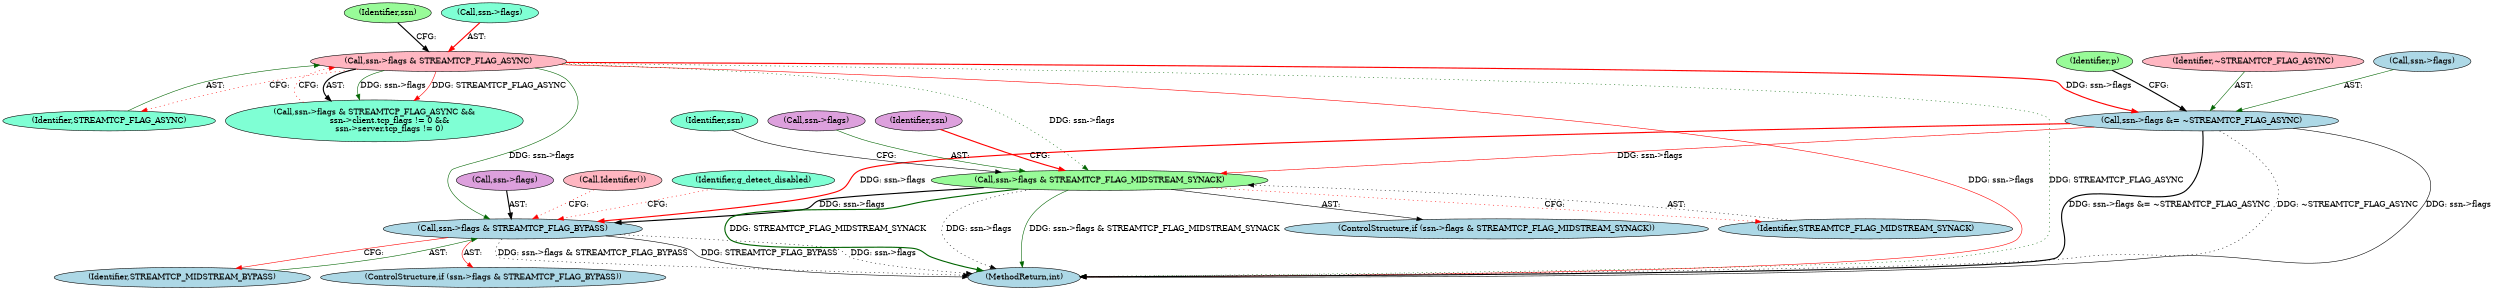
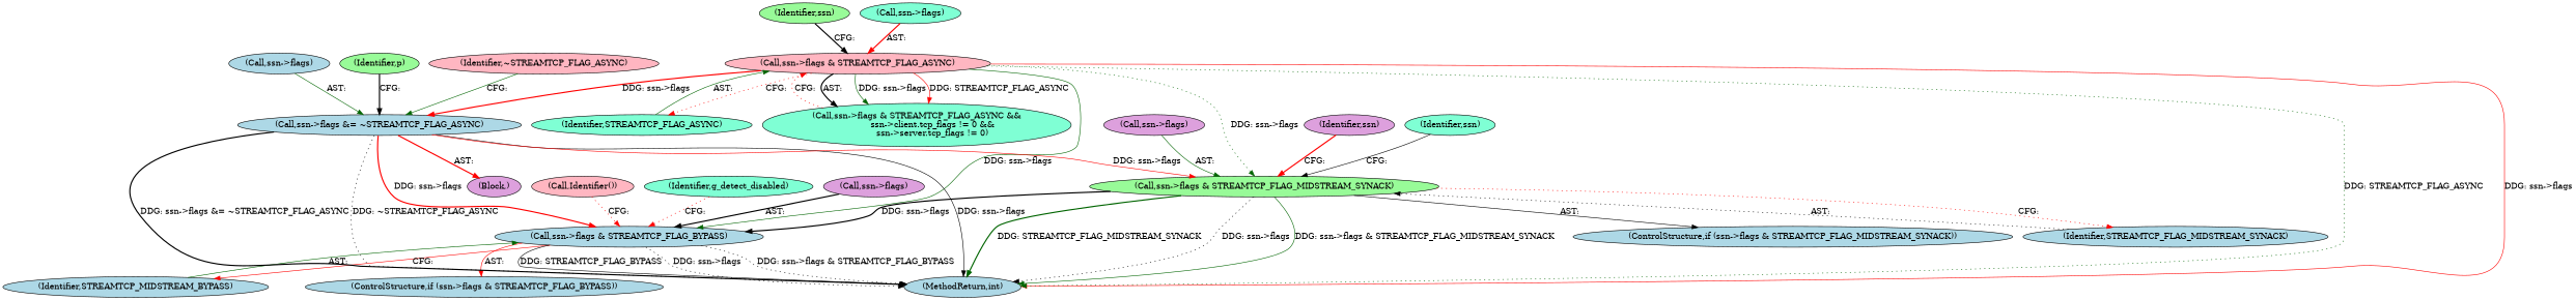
  digraph {
    node [fillcolor=lightblue style=filled]
    edge [color=red style=solid]
    n1 [label="(Call,ssn->flags & STREAMTCP_FLAG_BYPASS)"]
    n2 [label="(Identifier,STREAMTCP_MIDSTREAM_BYPASS)"]
    n3 [label="(ControlStructure,if (ssn->flags & STREAMTCP_FLAG_BYPASS))"]
    n4 [label="(MethodReturn,int)"]
    n5 [fillcolor=lightpink label="(Call,ssn->flags & STREAMTCP_FLAG_ASYNC)"]
    n6 [fillcolor=palegreen label="(Call,ssn->flags & STREAMTCP_FLAG_MIDSTREAM_SYNACK)"]
    n7 [label="(Call,ssn->flags &= ~STREAMTCP_FLAG_ASYNC)"]
    n8 [fillcolor=aquamarine label="(Identifier,STREAMTCP_FLAG_ASYNC)"]
    n9 [fillcolor=aquamarine label="(Call,ssn->flags & STREAMTCP_FLAG_ASYNC &&\n            ssn->client.tcp_flags != 0 &&\n            ssn->server.tcp_flags != 0)"]
    n10 [label="(ControlStructure,if (ssn->flags & STREAMTCP_FLAG_MIDSTREAM_SYNACK))"]
    n11 [label="(Identifier,STREAMTCP_FLAG_MIDSTREAM_SYNACK)"]
+   n12 [fillcolor=plum label="(Block,)"]
    n13 [fillcolor=lightpink label="(Identifier,~STREAMTCP_FLAG_ASYNC)"]
    n14 [fillcolor=palegreen label="(Identifier,ssn)"]
    n15 [fillcolor=lightpink label="(Call,Identifier())"]
    n16 [fillcolor=plum label="(Identifier,ssn)"]
    n17 [fillcolor=aquamarine label="(Identifier,g_detect_disabled)"]
    n18 [label="(Call,ssn->flags)"]
    n19 [fillcolor=plum label="(Call,ssn->flags)"]
    n20 [fillcolor=palegreen label="(Identifier,p)"]
    n21 [fillcolor=aquamarine label="(Identifier,ssn)"]
    n22 [fillcolor=plum label="(Call,ssn->flags)"]
    n23 [fillcolor=aquamarine label="(Call,ssn->flags)"]
    n1 -> n2 [label="CFG: "]
    n1 -> n3 [label="AST: "]
    n1 -> n4 [color=black label="DDG: ssn->flags & STREAMTCP_FLAG_BYPASS" style=dotted]
    n1 -> n4 [color=black label="DDG: STREAMTCP_FLAG_BYPASS"]
    n1 -> n4 [color=black label="DDG: ssn->flags" style=dotted]
    n2 -> n1 [color=darkgreen label="AST: "]
    n5 -> n1 [color=darkgreen label="DDG: ssn->flags"]
    n5 -> n4 [label="DDG: ssn->flags"]
    n5 -> n4 [color=darkgreen label="DDG: STREAMTCP_FLAG_ASYNC" style=dotted]
    n5 -> n6 [color=darkgreen label="DDG: ssn->flags" style=dotted]
    n5 -> n7 [label="DDG: ssn->flags" style=bold]
    n5 -> n8 [label="CFG: " style=dotted]
    n5 -> n9 [color=black label="AST: " style=bold]
    n5 -> n9 [color=darkgreen label="DDG: ssn->flags"]
    n5 -> n9 [label="DDG: STREAMTCP_FLAG_ASYNC"]
    n6 -> n1 [color=black label="DDG: ssn->flags" style=bold]
    n6 -> n4 [color=darkgreen label="DDG: STREAMTCP_FLAG_MIDSTREAM_SYNACK" style=bold]
    n6 -> n4 [color=black label="DDG: ssn->flags" style=dotted]
    n6 -> n4 [color=darkgreen label="DDG: ssn->flags & STREAMTCP_FLAG_MIDSTREAM_SYNACK"]
    n6 -> n10 [color=black label="AST: "]
    n6 -> n11 [label="CFG: " style=dotted]
    n7 -> n1 [label="DDG: ssn->flags" style=bold]
    n7 -> n4 [color=black label="DDG: ~STREAMTCP_FLAG_ASYNC" style=dotted]
    n7 -> n4 [color=black label="DDG: ssn->flags"]
    n7 -> n4 [color=black label="DDG: ssn->flags &= ~STREAMTCP_FLAG_ASYNC" style=bold]
    n7 -> n6 [label="DDG: ssn->flags"]
+   n7 -> n12 [label="AST: " style=bold]
    n8 -> n5 [color=darkgreen label="AST: "]
    n9 -> n5 [label="CFG: " style=dotted]
    n11 -> n6 [color=black label="AST: " style=dotted]
-   n13 -> n7 [color=darkgreen label="AST: "]
+   n13 -> n7 [color=darkgreen label="CFG: "]
    n14 -> n5 [color=black label="CFG: " style=bold]
    n15 -> n1 [label="CFG: " style=dotted]
    n16 -> n6 [label="CFG: " style=bold]
    n17 -> n1 [label="CFG: " style=dotted]
    n18 -> n7 [color=darkgreen label="AST: "]
    n19 -> n1 [color=black label="AST: " style=bold]
    n20 -> n7 [color=black label="CFG: " style=bold]
    n21 -> n6 [color=black label="CFG: "]
    n22 -> n6 [color=darkgreen label="AST: "]
    n23 -> n5 [label="AST: " style=bold]
  }
